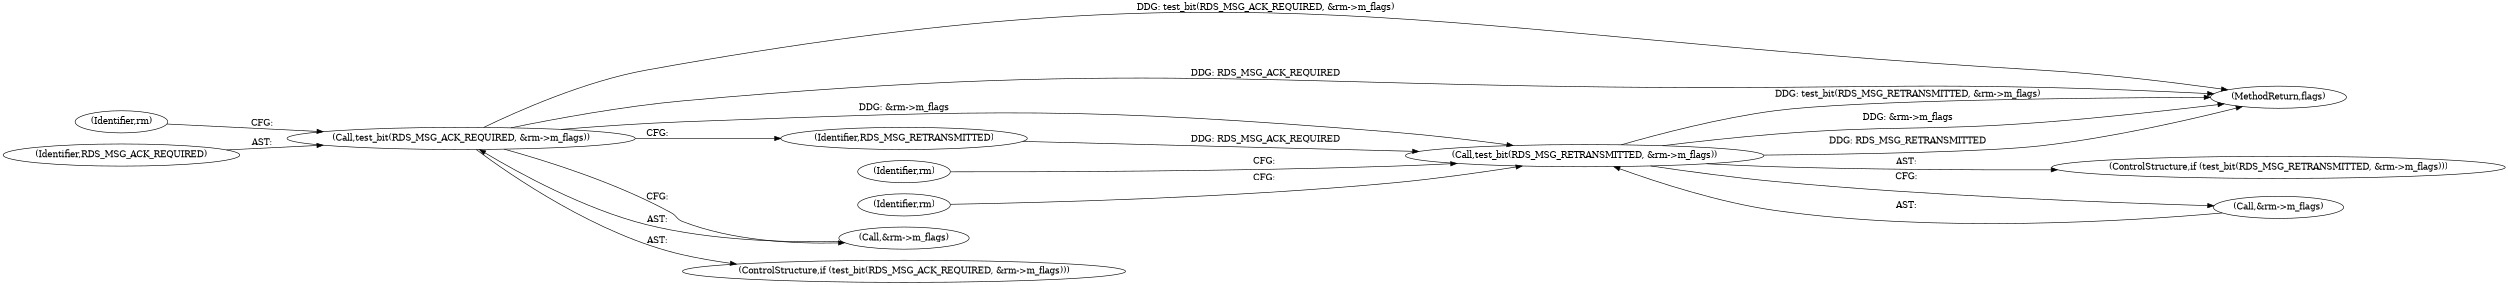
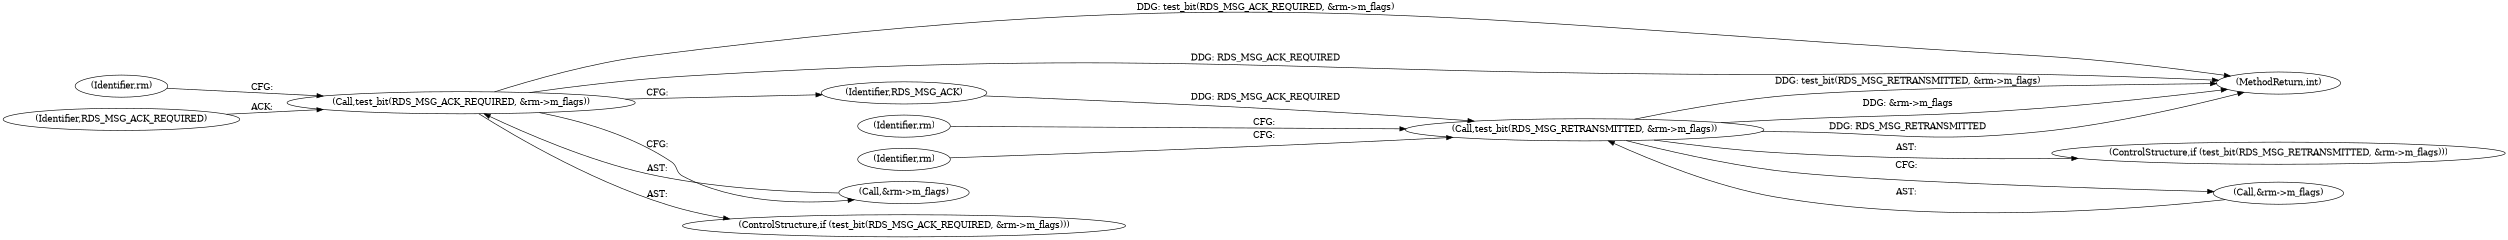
  digraph {
    rankdir=LR
    n1 [label="(Call,test_bit(RDS_MSG_ACK_REQUIRED, &rm->m_flags))"]
    n2 [label="(Call,test_bit(RDS_MSG_RETRANSMITTED, &rm->m_flags))"]
-   n3 [label="(MethodReturn,flags)"]
+   n3 [label="(MethodReturn,int)"]
    n4 [label="(Call,&rm->m_flags)"]
    n5 [label="(ControlStructure,if (test_bit(RDS_MSG_ACK_REQUIRED, &rm->m_flags)))"]
-   n6 [label="(Identifier,RDS_MSG_RETRANSMITTED)"]
+   n6 [label="(Identifier,RDS_MSG_ACK)"]
    n7 [label="(ControlStructure,if (test_bit(RDS_MSG_RETRANSMITTED, &rm->m_flags)))"]
    n8 [label="(Call,&rm->m_flags)"]
    n9 [label="(Identifier,rm)"]
    n10 [label="(Identifier,rm)"]
    n11 [label="(Identifier,RDS_MSG_ACK_REQUIRED)"]
    n12 [label="(Identifier,rm)"]
-   n1 -> n2 [label="DDG: &rm->m_flags"]
    n1 -> n3 [label="DDG: test_bit(RDS_MSG_ACK_REQUIRED, &rm->m_flags)"]
    n1 -> n3 [label="DDG: RDS_MSG_ACK_REQUIRED"]
    n1 -> n4 [label="CFG: "]
    n1 -> n5 [label="AST: "]
    n1 -> n6 [label="CFG: "]
    n2 -> n3 [label="DDG: test_bit(RDS_MSG_RETRANSMITTED, &rm->m_flags)"]
    n2 -> n3 [label="DDG: &rm->m_flags"]
    n2 -> n3 [label="DDG: RDS_MSG_RETRANSMITTED"]
    n2 -> n7 [label="AST: "]
    n2 -> n8 [label="CFG: "]
    n4 -> n1 [label="AST: "]
    n6 -> n2 [label="DDG: RDS_MSG_ACK_REQUIRED"]
    n8 -> n2 [label="AST: "]
    n9 -> n1 [label="CFG: "]
    n10 -> n2 [label="CFG: "]
-   n11 -> n1 [label="AST: "]
+   n11 -> n1 [label="ACK: "]
    n12 -> n2 [label="CFG: "]
  }
